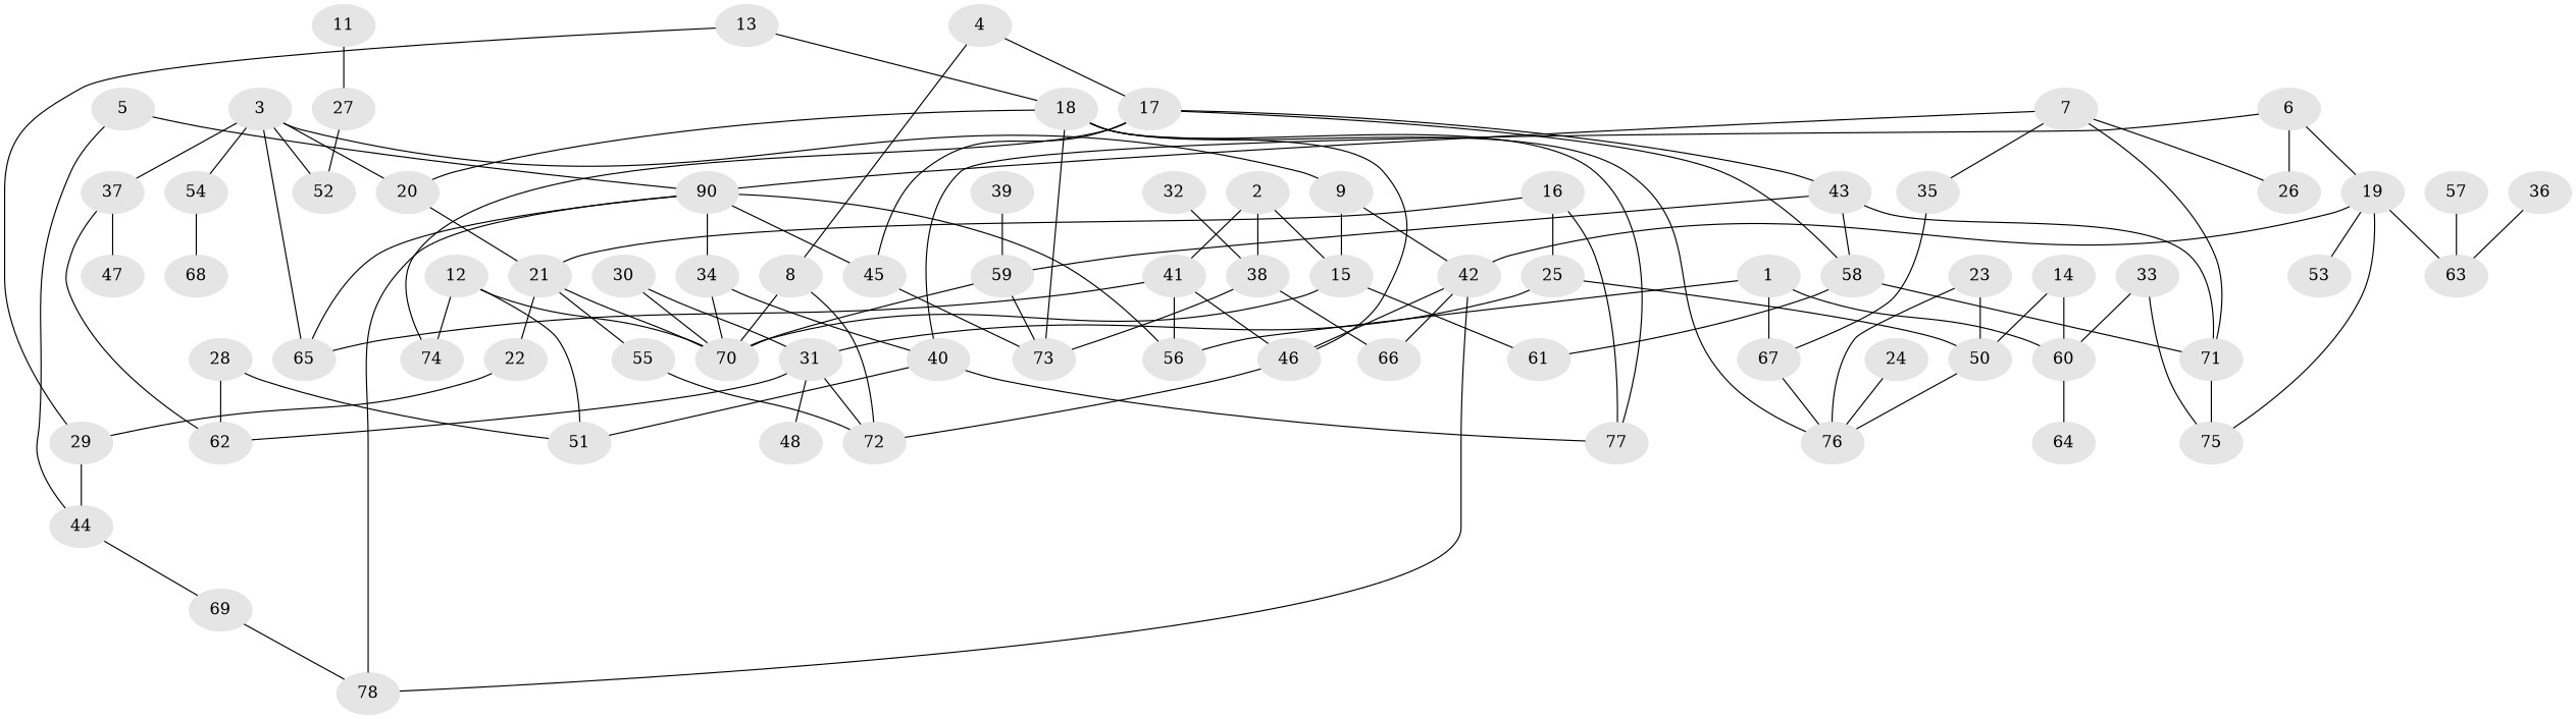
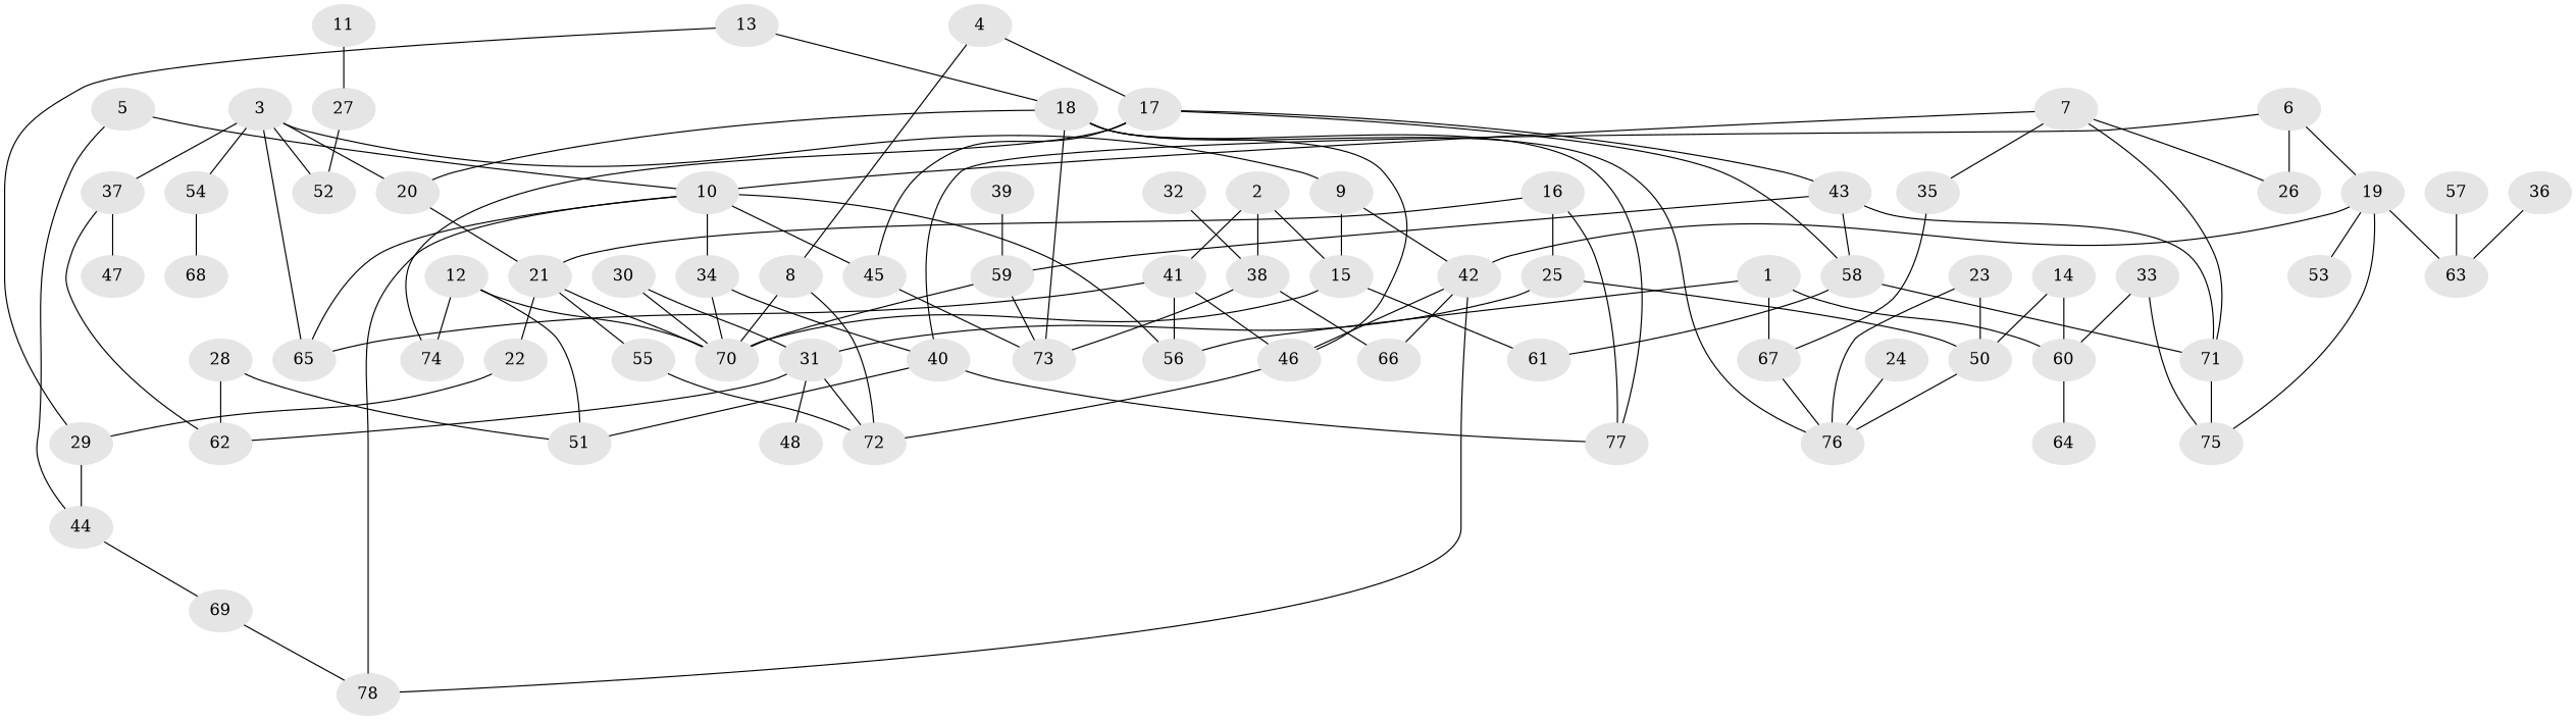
  graph {
    node [color=gray90 style=filled]
    1
    56
    60
    67
    64
    76
    2
    15
    38
    41
    70
    61
    73
    66
    65
    46
    3
    9
    20
    37
    52
    54
    42
    21
    62
    47
    68
    4
    8
    17
    72
    45
    74
    43
    58
    5
-   10 [label=90]
+   10
    44
    34
    78
    69
    6
    19
    26
    40
    53
    63
    75
    51
    77
    7
    71
    35
    39
    59
    11
    27
    12
    13
    18
    29
    14
    50
    16
    25
    22
    55
    31
    23
    24
    48
    28
    30
    32
    33
    36
    57
    1 -- 56
    1 -- 60
    1 -- 67
    60 -- 64
    67 -- 76
    2 -- 15
    2 -- 38
    2 -- 41
    15 -- 70
    15 -- 61
    38 -- 73
    38 -- 66
    41 -- 56
    41 -- 65
    41 -- 46
    46 -- 72
    3 -- 65
    3 -- 9
    3 -- 20
    3 -- 37
    3 -- 52
    3 -- 54
    9 -- 15
    9 -- 42
    20 -- 21
    37 -- 62
    37 -- 47
    54 -- 68
    42 -- 66
    42 -- 46
    42 -- 78
    21 -- 70
    21 -- 22
    21 -- 55
    4 -- 8
    4 -- 17
    8 -- 70
    8 -- 72
    17 -- 45
    17 -- 74
    17 -- 43
    17 -- 58
    45 -- 73
    43 -- 58
    43 -- 71
    43 -- 59
    58 -- 61
    58 -- 71
    5 -- 10
    5 -- 44
    10 -- 56
    10 -- 65
    10 -- 45
    10 -- 34
    10 -- 78
    44 -- 69
    34 -- 70
    34 -- 40
    69 -- 78
    6 -- 19
    6 -- 26
    6 -- 40
    19 -- 42
    19 -- 53
    19 -- 63
    19 -- 75
    40 -- 51
    40 -- 77
    7 -- 10
    7 -- 26
    7 -- 71
    7 -- 35
    71 -- 75
    35 -- 67
    39 -- 59
    59 -- 70
    59 -- 73
    11 -- 27
    27 -- 52
    12 -- 70
    12 -- 74
    12 -- 51
    13 -- 18
    13 -- 29
    18 -- 76
    18 -- 73
    18 -- 46
    18 -- 20
    18 -- 77
    29 -- 44
    14 -- 60
    14 -- 50
    50 -- 76
    16 -- 21
    16 -- 77
    16 -- 25
    25 -- 50
    25 -- 31
    22 -- 29
    55 -- 72
    31 -- 62
    31 -- 72
    31 -- 48
    23 -- 76
    23 -- 50
    24 -- 76
    28 -- 62
    28 -- 51
    30 -- 70
    30 -- 31
    32 -- 38
    33 -- 60
    33 -- 75
    36 -- 63
    57 -- 63
  }
